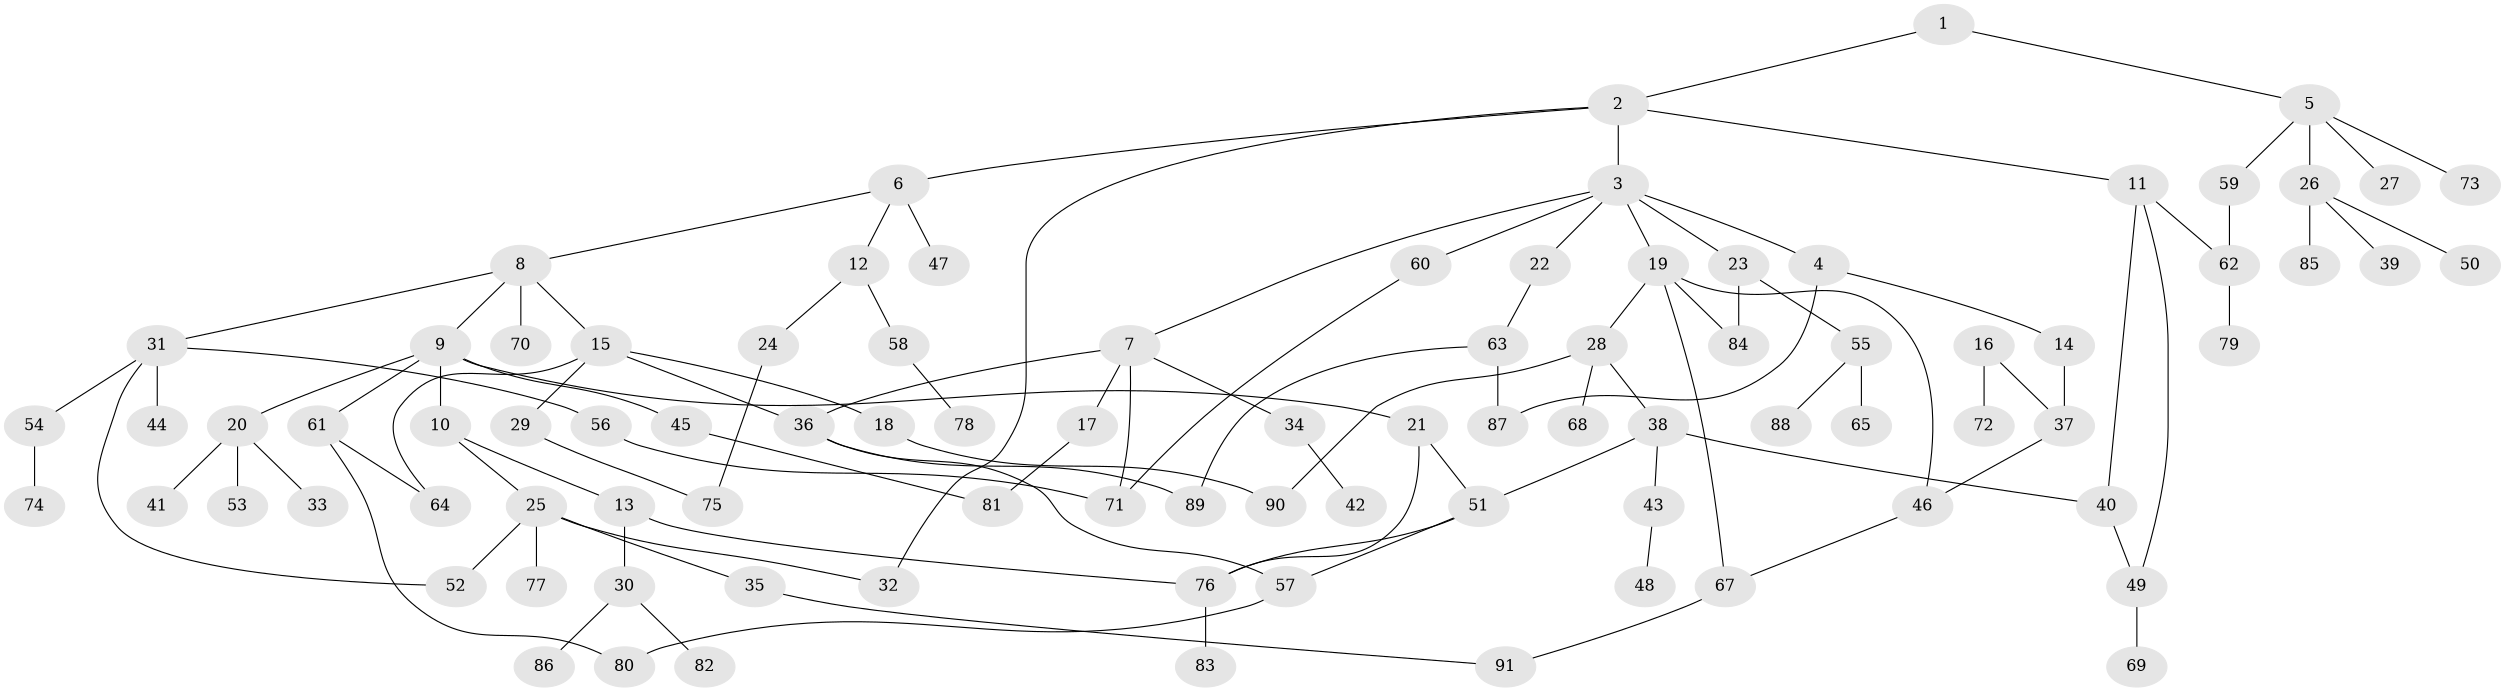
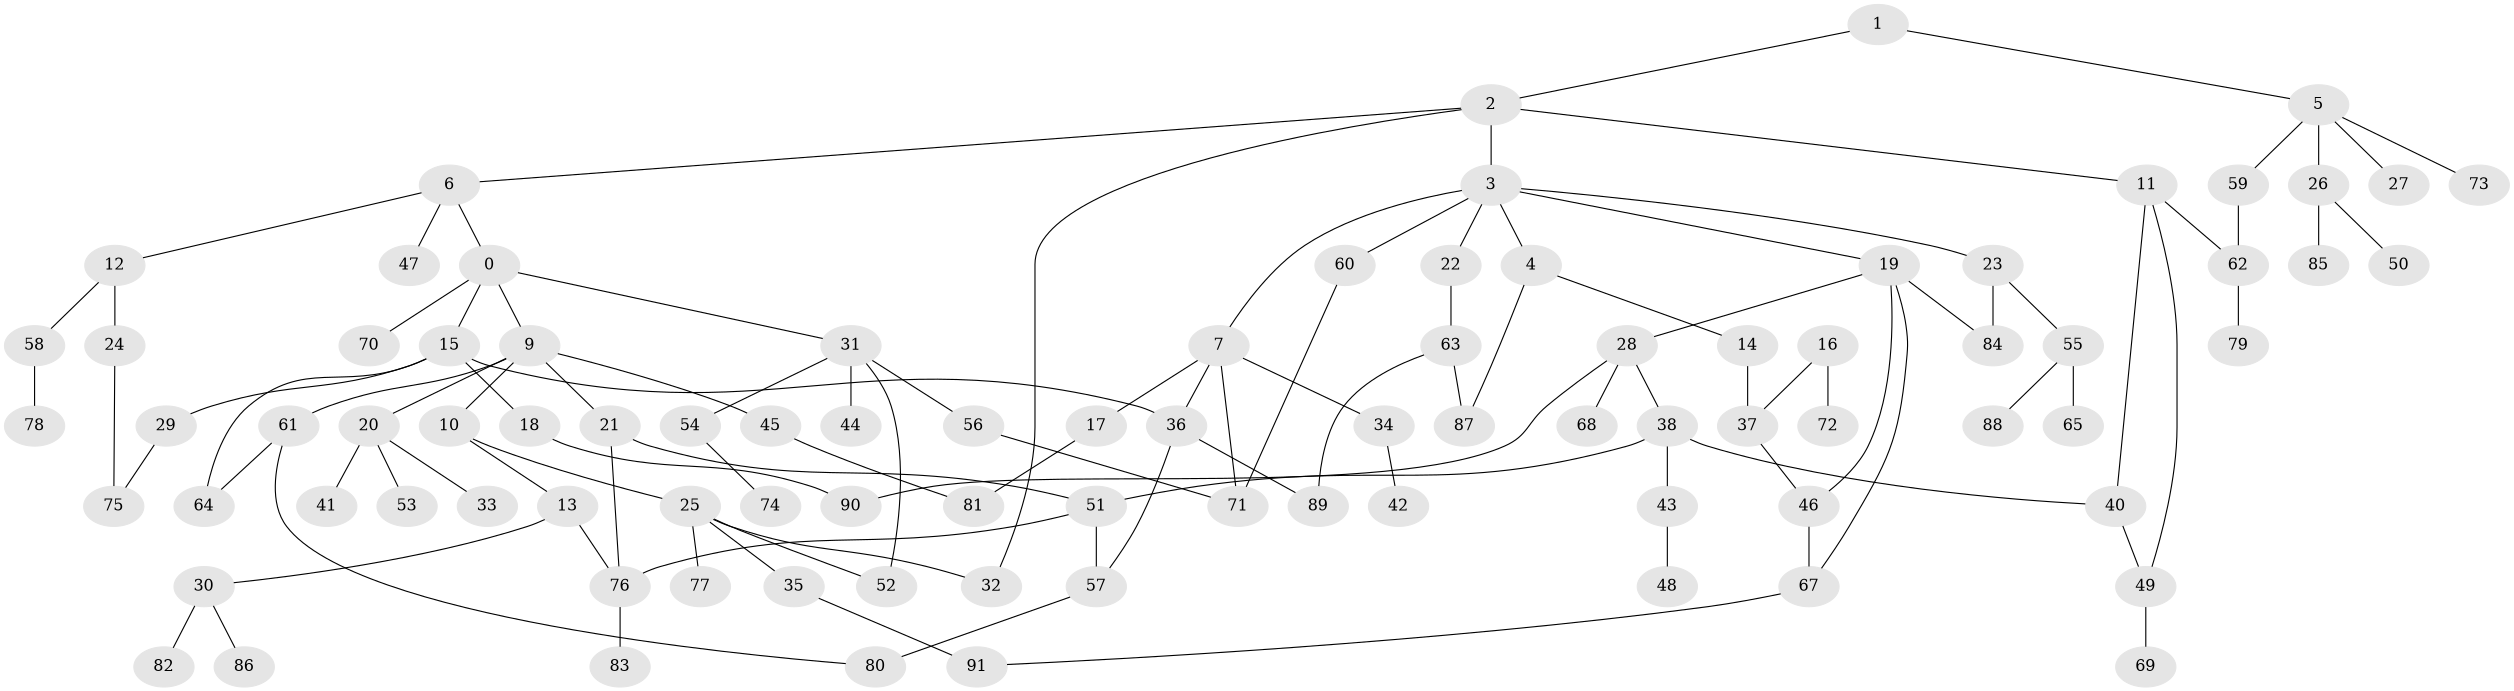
  graph {
    node [color=gray90 style=filled]
    1
    2
    5
    3
    6
    11
    32
    26
    27
    59
    73
    4
    7
    19
    22
    23
    60
-   8
+   8 [label=0]
    12
    47
    40
    49
    62
    14
    87
    17
    34
    36
    71
    28
    46
    67
    84
    63
    55
    37
-   39
    50
    85
    9
    15
    31
    70
    24
    58
    81
    42
    57
    89
    10
    20
    21
    45
    61
    18
    29
    64
    52
    44
    54
    56
    13
    25
    33
    41
    53
    76
    51
    80
    30
    35
    77
    69
    79
    75
    78
    82
    86
    83
    16
    72
    90
    38
    68
    91
    65
    88
    43
    74
    48
    1 -- 2
    1 -- 5
    2 -- 3
    2 -- 6
    2 -- 11
    2 -- 32
    5 -- 26
    5 -- 27
    5 -- 59
    5 -- 73
    3 -- 4
    3 -- 7
    3 -- 19
    3 -- 22
    3 -- 23
    3 -- 60
    6 -- 8
    6 -- 12
    6 -- 47
    11 -- 40
    11 -- 49
    11 -- 62
-   26 -- 39
    26 -- 50
    26 -- 85
    59 -- 62
    4 -- 14
    4 -- 87
    7 -- 17
    7 -- 34
    7 -- 36
    7 -- 71
    19 -- 28
    19 -- 46
    19 -- 67
    19 -- 84
    22 -- 63
    23 -- 84
    23 -- 55
    60 -- 71
    8 -- 9
    8 -- 15
    8 -- 31
    8 -- 70
    12 -- 24
    12 -- 58
    40 -- 49
    49 -- 69
    62 -- 79
    14 -- 37
    17 -- 81
    34 -- 42
    36 -- 57
    36 -- 89
    28 -- 90
    28 -- 38
    28 -- 68
    46 -- 67
    67 -- 91
    63 -- 87
    63 -- 89
    55 -- 65
    55 -- 88
    37 -- 46
    9 -- 10
    9 -- 20
    9 -- 21
    9 -- 45
    9 -- 61
    15 -- 36
    15 -- 18
    15 -- 29
    15 -- 64
    31 -- 52
    31 -- 44
    31 -- 54
    31 -- 56
    24 -- 75
    58 -- 78
    57 -- 80
    10 -- 13
    10 -- 25
    20 -- 33
    20 -- 41
    20 -- 53
    21 -- 76
    21 -- 51
    45 -- 81
    61 -- 64
    61 -- 80
    18 -- 90
    29 -- 75
    54 -- 74
    56 -- 71
    13 -- 76
    13 -- 30
    25 -- 32
    25 -- 52
    25 -- 35
    25 -- 77
    76 -- 83
    51 -- 57
    51 -- 76
    30 -- 82
    30 -- 86
    35 -- 91
    16 -- 37
    16 -- 72
    38 -- 40
    38 -- 51
    38 -- 43
    43 -- 48
  }
